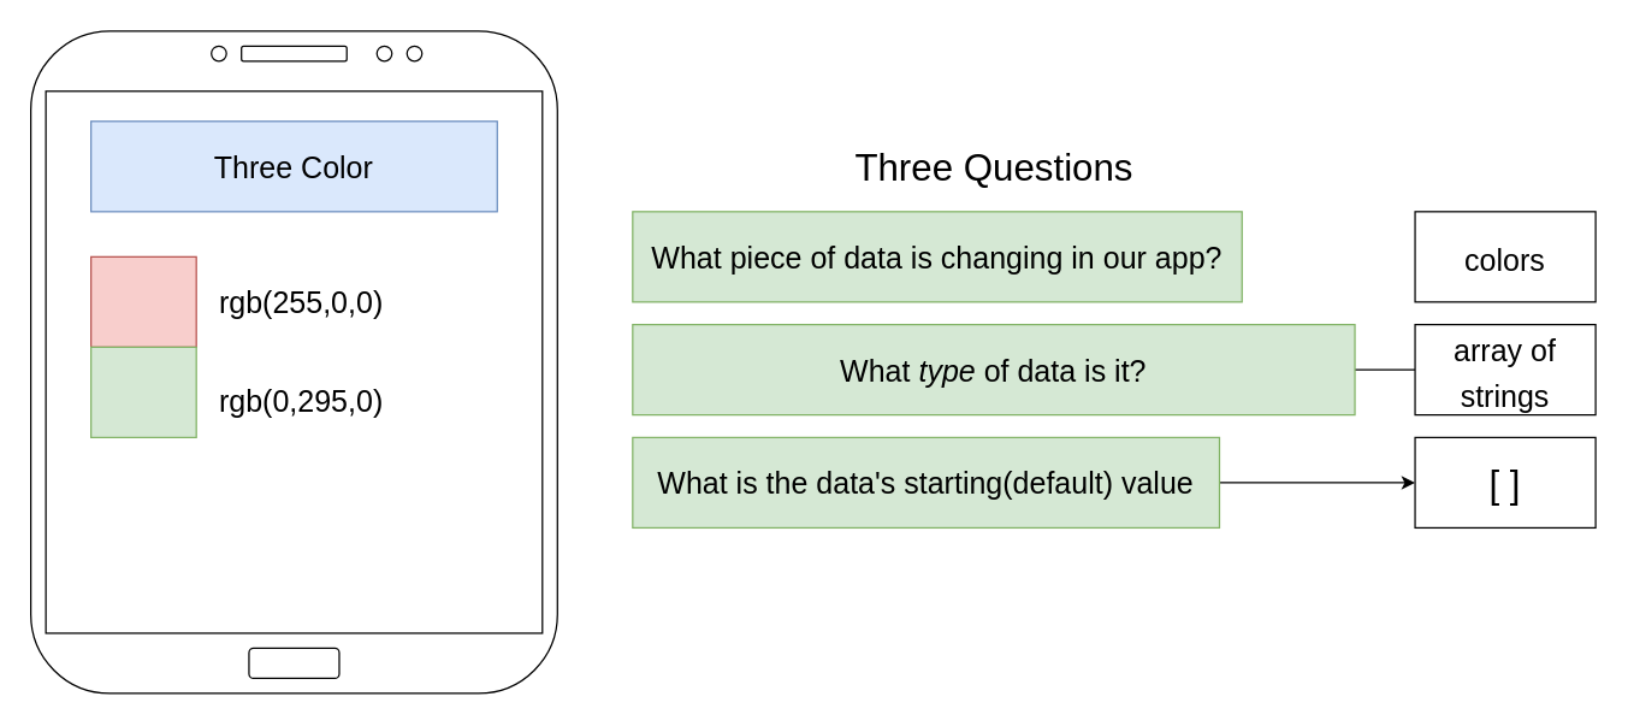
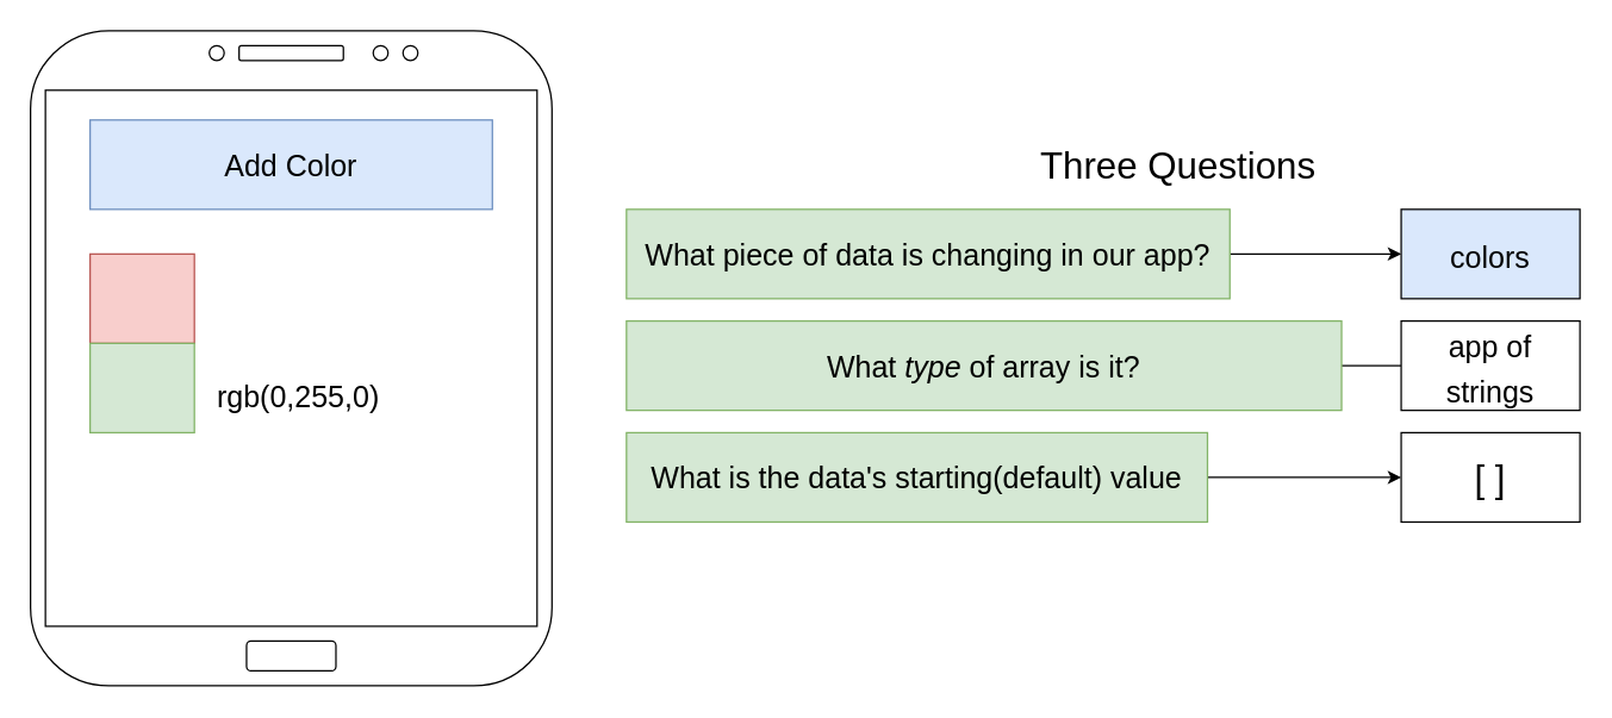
  <mxCell id="0" />
  <mxCell id="1" parent="0" />
  <mxCell id="2" value="" style="rounded=1;whiteSpace=wrap;html=1;" vertex="1" parent="1"><mxGeometry x="20" y="20" width="350" height="440" as="geometry" /></mxCell>
  <mxCell id="3" value="" style="rounded=0;whiteSpace=wrap;html=1;" vertex="1" parent="1"><mxGeometry x="30" y="60" width="330" height="360" as="geometry" /></mxCell>
  <mxCell id="4" value="" style="rounded=1;whiteSpace=wrap;html=1;" vertex="1" parent="1"><mxGeometry x="160" y="30" width="70" height="10" as="geometry" /></mxCell>
  <mxCell id="5" value="" style="rounded=1;whiteSpace=wrap;html=1;" vertex="1" parent="1"><mxGeometry x="165" y="430" width="60" height="20" as="geometry" /></mxCell>
  <mxCell id="6" value="" style="ellipse;whiteSpace=wrap;html=1;aspect=fixed;" vertex="1" parent="1"><mxGeometry x="140" y="30" width="10" height="10" as="geometry" /></mxCell>
  <mxCell id="7" value="" style="ellipse;whiteSpace=wrap;html=1;aspect=fixed;" vertex="1" parent="1"><mxGeometry x="250" y="30" width="10" height="10" as="geometry" /></mxCell>
  <mxCell id="8" value="" style="ellipse;whiteSpace=wrap;html=1;aspect=fixed;" vertex="1" parent="1"><mxGeometry x="270" y="30" width="10" height="10" as="geometry" /></mxCell>
- <mxCell id="9" value="&lt;font style=&quot;font-size: 20px&quot;&gt;Three Color&lt;/font&gt;" style="rounded=0;whiteSpace=wrap;html=1;fillColor=#dae8fc;strokeColor=#6c8ebf;" vertex="1" parent="1"><mxGeometry x="60" y="80" width="270" height="60" as="geometry" /></mxCell>
+ <mxCell id="9" value="&lt;font style=&quot;font-size: 20px&quot;&gt;Add Color&lt;/font&gt;" style="rounded=0;whiteSpace=wrap;html=1;fillColor=#dae8fc;strokeColor=#6c8ebf;" vertex="1" parent="1"><mxGeometry x="60" y="80" width="270" height="60" as="geometry" /></mxCell>
  <mxCell id="10" value="" style="rounded=0;whiteSpace=wrap;html=1;fontSize=20;fillColor=#f8cecc;strokeColor=#b85450;" vertex="1" parent="1"><mxGeometry x="60" y="170" width="70" height="60" as="geometry" /></mxCell>
  <mxCell id="11" value="" style="rounded=0;whiteSpace=wrap;html=1;fontSize=20;fillColor=#d5e8d4;strokeColor=#82b366;" vertex="1" parent="1"><mxGeometry x="60" y="230" width="70" height="60" as="geometry" /></mxCell>
- <mxCell id="12" value="rgb(255,0,0)" style="text;html=1;strokeColor=none;fillColor=none;align=center;verticalAlign=middle;whiteSpace=wrap;rounded=0;fontSize=20;" vertex="1" parent="1"><mxGeometry x="170" y="185" width="60" height="30" as="geometry" /></mxCell>
- <mxCell id="13" value="rgb(0,295,0)" style="text;html=1;strokeColor=none;fillColor=none;align=center;verticalAlign=middle;whiteSpace=wrap;rounded=0;fontSize=20;" vertex="1" parent="1"><mxGeometry x="170" y="250" width="60" height="30" as="geometry" /></mxCell>
- <mxCell id="14" value="&lt;font style=&quot;font-size: 25px&quot;&gt;Three Questions&lt;/font&gt;" style="text;html=1;align=center;verticalAlign=middle;resizable=0;points=[];autosize=1;strokeColor=none;fillColor=none;fontSize=20;" vertex="1" parent="1"><mxGeometry x="560" y="95" width="200" height="30" as="geometry" /></mxCell>
+ <mxCell id="13" value="rgb(0,255,0)" style="text;html=1;strokeColor=none;fillColor=none;align=center;verticalAlign=middle;whiteSpace=wrap;rounded=0;fontSize=20;" vertex="1" parent="1"><mxGeometry x="170" y="250" width="60" height="30" as="geometry" /></mxCell>
+ <mxCell id="14" value="&lt;font style=&quot;font-size: 25px&quot;&gt;Three Questions&lt;/font&gt;" style="text;html=1;align=center;verticalAlign=middle;resizable=0;points=[];autosize=1;strokeColor=none;fillColor=none;fontSize=20;" vertex="1" parent="1"><mxGeometry x="690" y="95" width="200" height="30" as="geometry" /></mxCell>
+ <mxCell id="15" value="" style="edgeStyle=orthogonalEdgeStyle;rounded=0;orthogonalLoop=1;jettySize=auto;html=1;fontSize=25;" edge="1" parent="1" source="16" target="21"><mxGeometry relative="1" as="geometry" /></mxCell>
  <mxCell id="16" value="What piece of data is changing in our app?" style="rounded=0;whiteSpace=wrap;html=1;fontSize=20;fillColor=#d5e8d4;strokeColor=#82b366;" vertex="1" parent="1"><mxGeometry x="420" y="140" width="405" height="60" as="geometry" /></mxCell>
  <mxCell id="17" value="" style="edgeStyle=orthogonalEdgeStyle;rounded=0;orthogonalLoop=1;jettySize=auto;html=1;fontSize=25;endArrow=none;" edge="1" parent="1" source="18" target="22"><mxGeometry relative="1" as="geometry" /></mxCell>
- <mxCell id="18" value="What &lt;i&gt;type&lt;/i&gt; of data is it?" style="rounded=0;whiteSpace=wrap;html=1;fontSize=20;fillColor=#d5e8d4;strokeColor=#82b366;" vertex="1" parent="1"><mxGeometry x="420" y="215" width="480" height="60" as="geometry" /></mxCell>
+ <mxCell id="18" value="What &lt;i&gt;type&lt;/i&gt; of array is it?" style="rounded=0;whiteSpace=wrap;html=1;fontSize=20;fillColor=#d5e8d4;strokeColor=#82b366;" vertex="1" parent="1"><mxGeometry x="420" y="215" width="480" height="60" as="geometry" /></mxCell>
  <mxCell id="19" value="" style="edgeStyle=orthogonalEdgeStyle;rounded=0;orthogonalLoop=1;jettySize=auto;html=1;fontSize=25;" edge="1" parent="1" source="20" target="23"><mxGeometry relative="1" as="geometry" /></mxCell>
  <mxCell id="20" value="What is the data's starting(default) value" style="rounded=0;whiteSpace=wrap;html=1;fontSize=20;fillColor=#d5e8d4;strokeColor=#82b366;" vertex="1" parent="1"><mxGeometry x="420" y="290" width="390" height="60" as="geometry" /></mxCell>
- <mxCell id="21" value="&lt;font style=&quot;font-size: 20px&quot;&gt;colors&lt;/font&gt;" style="rounded=0;whiteSpace=wrap;html=1;fontSize=25;" vertex="1" parent="1"><mxGeometry x="940" y="140" width="120" height="60" as="geometry" /></mxCell>
- <mxCell id="22" value="&lt;font style=&quot;font-size: 20px&quot;&gt;array of strings&lt;/font&gt;" style="rounded=0;whiteSpace=wrap;html=1;fontSize=25;" vertex="1" parent="1"><mxGeometry x="940" y="215" width="120" height="60" as="geometry" /></mxCell>
+ <mxCell id="21" value="&lt;font style=&quot;font-size: 20px&quot;&gt;colors&lt;/font&gt;" style="rounded=0;whiteSpace=wrap;html=1;fontSize=25;fillColor=#dae8fc;" vertex="1" parent="1"><mxGeometry x="940" y="140" width="120" height="60" as="geometry" /></mxCell>
+ <mxCell id="22" value="&lt;font style=&quot;font-size: 20px&quot;&gt;app of strings&lt;/font&gt;" style="rounded=0;whiteSpace=wrap;html=1;fontSize=25;" vertex="1" parent="1"><mxGeometry x="940" y="215" width="120" height="60" as="geometry" /></mxCell>
  <mxCell id="23" value="[ ]" style="rounded=0;whiteSpace=wrap;html=1;fontSize=25;" vertex="1" parent="1"><mxGeometry x="940" y="290" width="120" height="60" as="geometry" /></mxCell>
